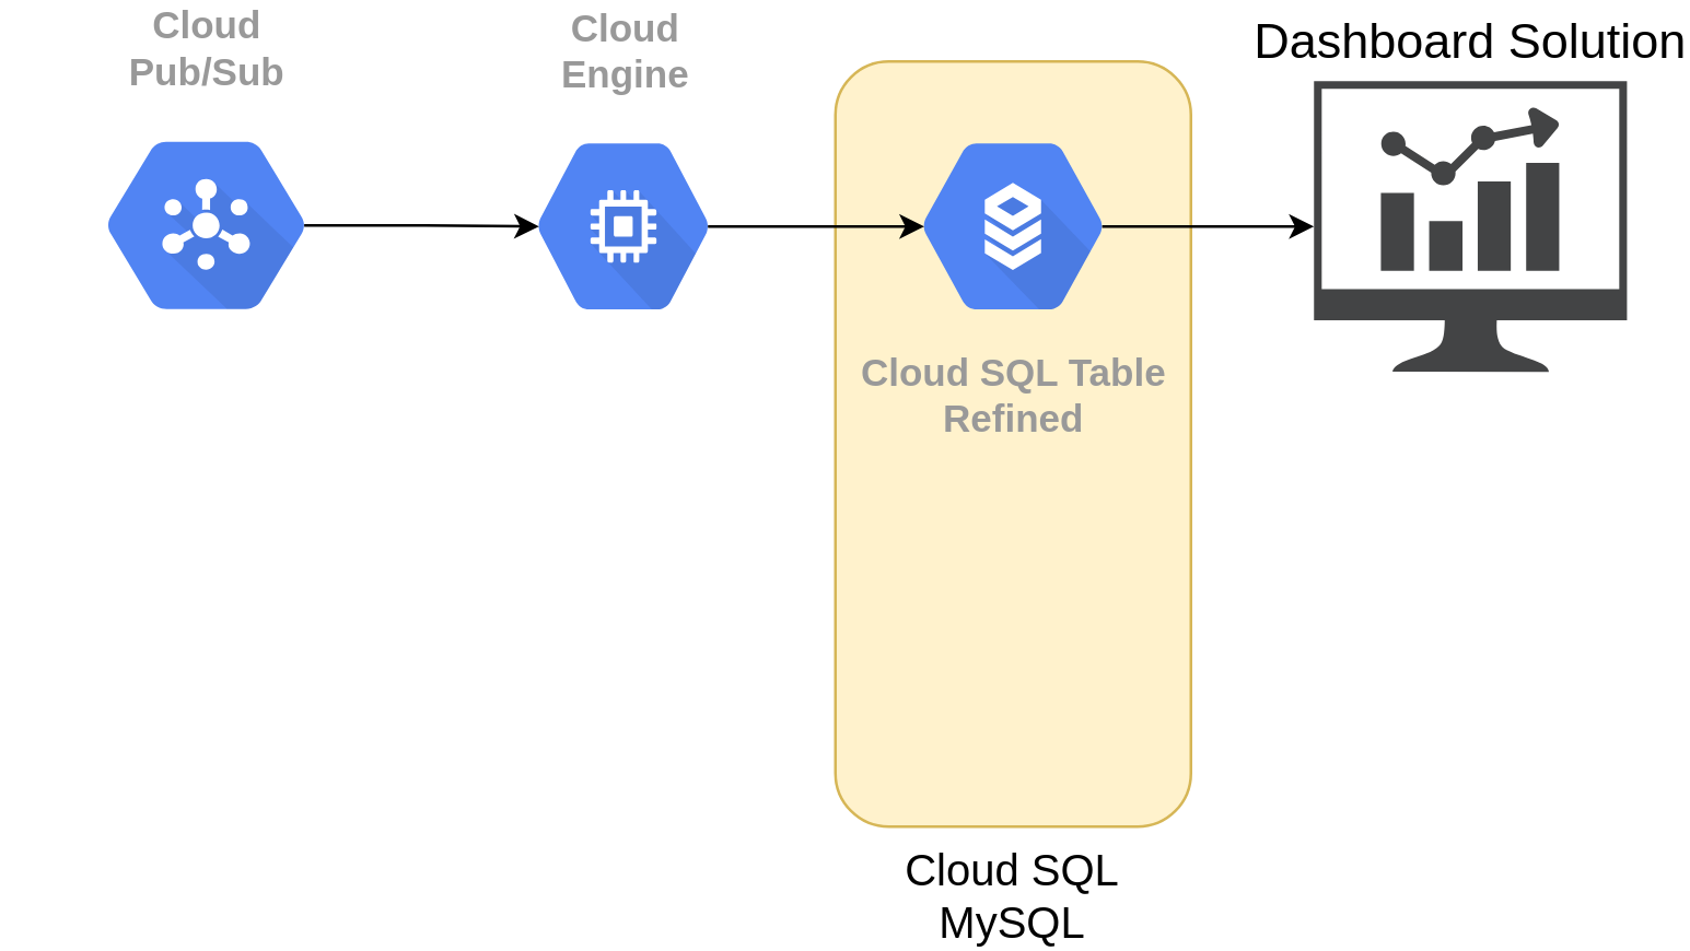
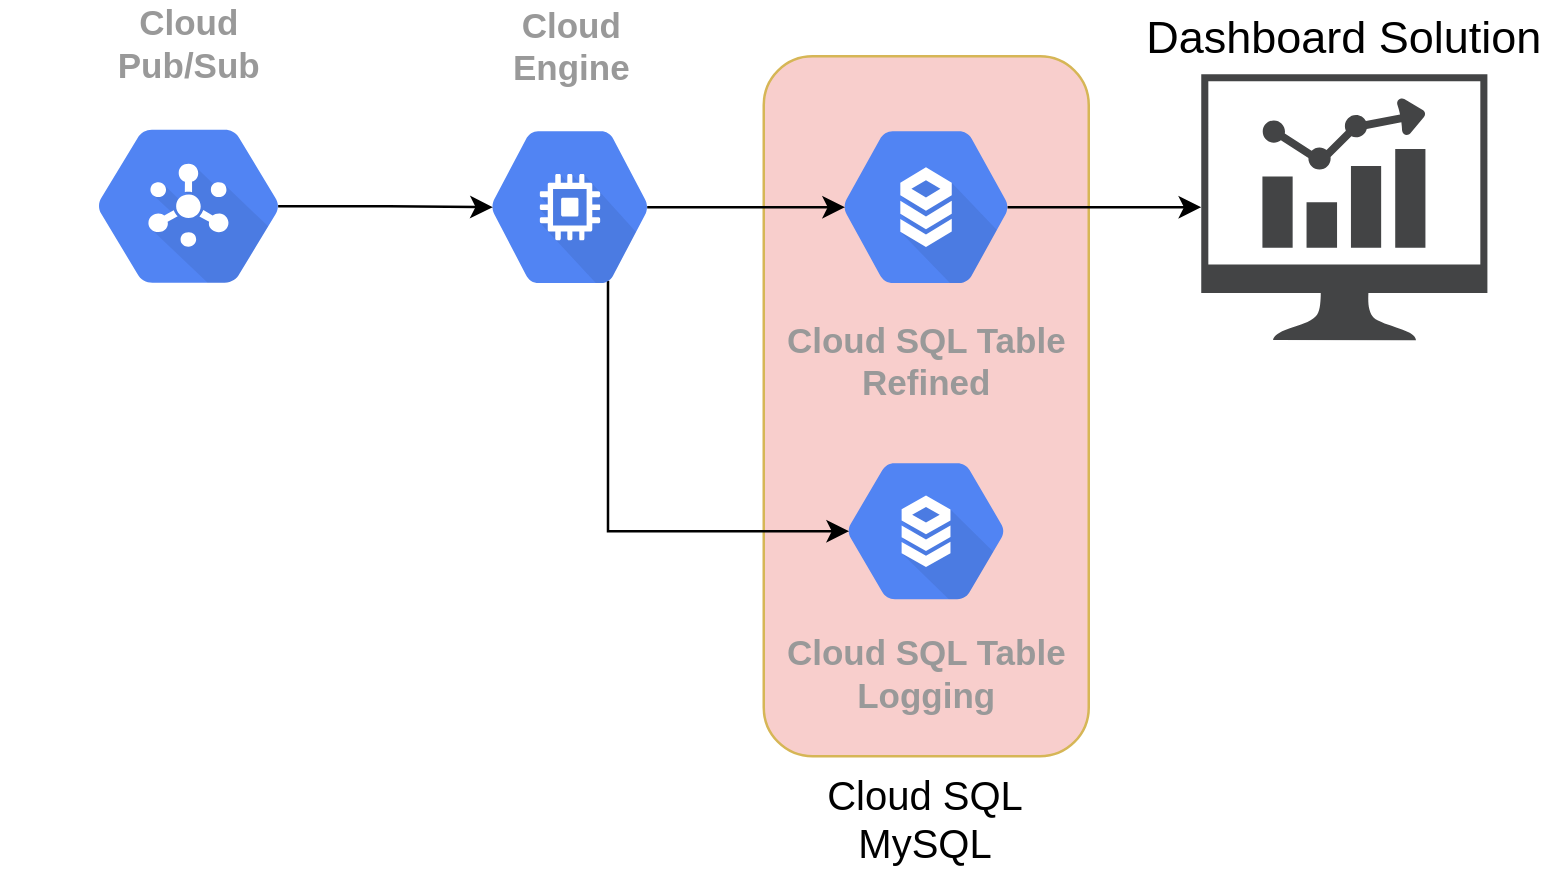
  <mxCell id="0" />
  <mxCell id="1" parent="0" />
- <mxCell id="2" value="Cloud SQL MySQL" style="rounded=1;whiteSpace=wrap;html=1;labelPosition=center;verticalLabelPosition=bottom;align=center;verticalAlign=top;fillColor=#fff2cc;strokeColor=#d6b656;fontSize=16;" vertex="1" parent="1"><mxGeometry x="305" y="20" width="130" height="280" as="geometry" /></mxCell>
+ <mxCell id="2" value="Cloud SQL MySQL" style="rounded=1;whiteSpace=wrap;html=1;labelPosition=center;verticalLabelPosition=bottom;align=center;verticalAlign=top;fillColor=#f8cecc;strokeColor=#d6b656;fontSize=16;" vertex="1" parent="1"><mxGeometry x="305" y="20" width="130" height="280" as="geometry" /></mxCell>
  <mxCell id="3" style="edgeStyle=orthogonalEdgeStyle;rounded=0;orthogonalLoop=1;jettySize=auto;html=1;exitX=0.825;exitY=0.5;exitDx=0;exitDy=0;exitPerimeter=0;" edge="1" parent="1" source="4" target="6"><mxGeometry relative="1" as="geometry" /></mxCell>
  <mxCell id="4" value="Cloud SQL Table&lt;br style=&quot;font-size: 14px;&quot;&gt;Refined" style="html=1;fillColor=#5184F3;strokeColor=none;verticalAlign=top;labelPosition=center;verticalLabelPosition=bottom;align=center;spacingTop=-6;fontSize=14;fontStyle=1;fontColor=#999999;shape=mxgraph.gcp2.hexIcon;prIcon=cloud_sql" vertex="1" parent="1"><mxGeometry x="320" y="35.75" width="100" height="89.25" as="geometry" /></mxCell>
+ <mxCell id="5" value="Cloud SQL Table&lt;br style=&quot;font-size: 14px;&quot;&gt;Logging" style="html=1;fillColor=#5184F3;strokeColor=none;verticalAlign=top;labelPosition=center;verticalLabelPosition=bottom;align=center;spacingTop=-6;fontSize=14;fontStyle=1;fontColor=#999999;shape=mxgraph.gcp2.hexIcon;prIcon=cloud_sql" vertex="1" parent="1"><mxGeometry x="322.5" y="170" width="95" height="80" as="geometry" /></mxCell>
  <mxCell id="6" value="&lt;font style=&quot;font-size: 18px&quot;&gt;Dashboard Solution&lt;/font&gt;" style="pointerEvents=1;shadow=0;dashed=0;html=1;strokeColor=none;fillColor=#434445;aspect=fixed;labelPosition=center;verticalLabelPosition=top;verticalAlign=bottom;align=center;outlineConnect=0;shape=mxgraph.vvd.nsx_dashboard;" vertex="1" parent="1"><mxGeometry x="480" y="27.16" width="114.46" height="106.44" as="geometry" /></mxCell>
  <mxCell id="7" style="edgeStyle=orthogonalEdgeStyle;rounded=0;orthogonalLoop=1;jettySize=auto;html=1;exitX=0.825;exitY=0.5;exitDx=0;exitDy=0;exitPerimeter=0;entryX=0.175;entryY=0.5;entryDx=0;entryDy=0;entryPerimeter=0;" edge="1" parent="1" source="9" target="4"><mxGeometry relative="1" as="geometry" /></mxCell>
+ <mxCell id="8" style="edgeStyle=orthogonalEdgeStyle;rounded=0;orthogonalLoop=1;jettySize=auto;html=1;exitX=0.66;exitY=0.83;exitDx=0;exitDy=0;exitPerimeter=0;entryX=0.175;entryY=0.5;entryDx=0;entryDy=0;entryPerimeter=0;" edge="1" parent="1" source="9" target="5"><mxGeometry relative="1" as="geometry"><Array as="points"><mxPoint x="243" y="210" /></Array></mxGeometry></mxCell>
  <mxCell id="9" value="Cloud&#10;Engine" style="html=1;fillColor=#5184F3;strokeColor=none;verticalAlign=bottom;labelPosition=center;verticalLabelPosition=top;align=center;spacingTop=-6;fontSize=14;fontStyle=1;fontColor=#999999;shape=mxgraph.gcp2.hexIcon;prIcon=compute_engine" vertex="1" parent="1"><mxGeometry x="180" y="35.75" width="95" height="89.25" as="geometry" /></mxCell>
  <mxCell id="10" style="edgeStyle=orthogonalEdgeStyle;rounded=0;orthogonalLoop=1;jettySize=auto;html=1;exitX=0.825;exitY=0.5;exitDx=0;exitDy=0;exitPerimeter=0;entryX=0.175;entryY=0.5;entryDx=0;entryDy=0;entryPerimeter=0;" edge="1" parent="1" source="11" target="9"><mxGeometry relative="1" as="geometry" /></mxCell>
  <mxCell id="11" value="Cloud&#10;Pub/Sub" style="html=1;fillColor=#5184F3;strokeColor=none;verticalAlign=bottom;labelPosition=center;verticalLabelPosition=top;align=center;spacingTop=-6;fontSize=14;fontStyle=1;fontColor=#999999;shape=mxgraph.gcp2.hexIcon;prIcon=cloud_pubsub" vertex="1" parent="1"><mxGeometry x="20" y="35" width="110" height="90" as="geometry" /></mxCell>
